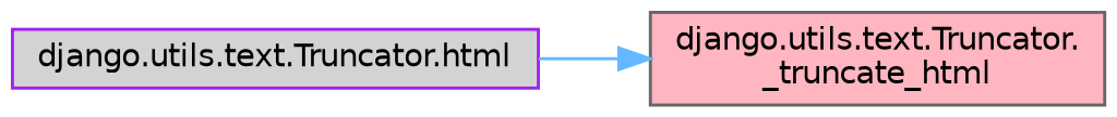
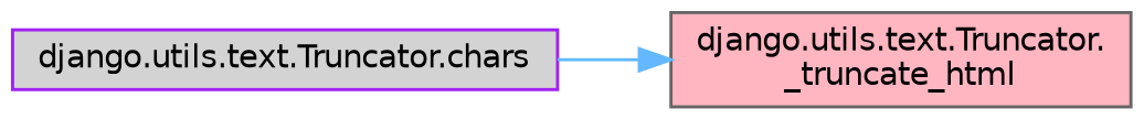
  digraph {
    rankdir=RL
    node [fontname=Helvetica fontsize=10 shape=box style=filled]
    n1 [color=gray40 fillcolor=lightpink fontcolor=black height=0.2 label="django.utils.text.Truncator.\l_truncate_html" width=0.4]
-   n2 [color=purple fillcolor=lightgrey height=0.2 label="django.utils.text.Truncator.html" width=0.4]
+   n2 [color=purple fillcolor=lightgrey height=0.2 label="django.utils.text.Truncator.chars" width=0.4]
    n1 -> n2 [color=steelblue1 dir=back fontname=Helvetica fontsize=10 labelfontname=Helvetica labelfontsize=10 style=solid]
  }
